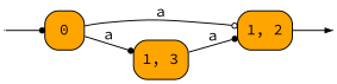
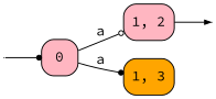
  digraph {
    fontname="Source Code Pro"
    rankdir=LR
    vcsn_context="letterset<char_letters(abc)>, f2"
    node [fillcolor=lightpink fontname="Source Code Pro" shape=box style="rounded,filled"]
    edge [arrowhead=dot arrowsize=.6 fontname="Source Code Pro"]
    I0 [fillcolor=orange shape=point style=filled width=0]
    F1 [shape=point style=filled width=0]
-   n3 [fillcolor=orange label=0 width=0.5]
-   n4 [fillcolor=orange label="1, 2" width=0.5]
+   n3 [label=0 width=0.5]
+   n4 [label="1, 2" width=0.5]
    n5 [fillcolor=orange label="1, 3" width=0.5]
    subgraph sub_1 {
      I0
      F1
    }
    subgraph sub_2 {
      n3
      n4
      n5
    }
    I0 -> n3
    n3 -> n4 [arrowhead=odot label=a]
    n3 -> n5 [label=a]
    n4 -> F1 [arrowhead=normal]
-   n5 -> n4 [label=a]
  }
